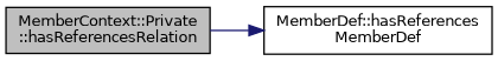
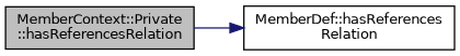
  digraph {
    rankdir=LR
    node [color=black fontname=Helvetica fontsize=10 shape=record style=filled]
    n1 [fillcolor=grey75 fontcolor=black height=0.2 label="MemberContext::Private\l::hasReferencesRelation" width=0.4]
-   n2 [fillcolor=white height=0.2 label="MemberDef::hasReferences\lMemberDef" width=0.4]
+   n2 [fillcolor=white height=0.2 label="MemberDef::hasReferences\lRelation" width=0.4]
    n1 -> n2 [color=midnightblue fontname=Helvetica fontsize=10 labelfontname=Helvetica labelfontsize=10 style=solid]
  }
